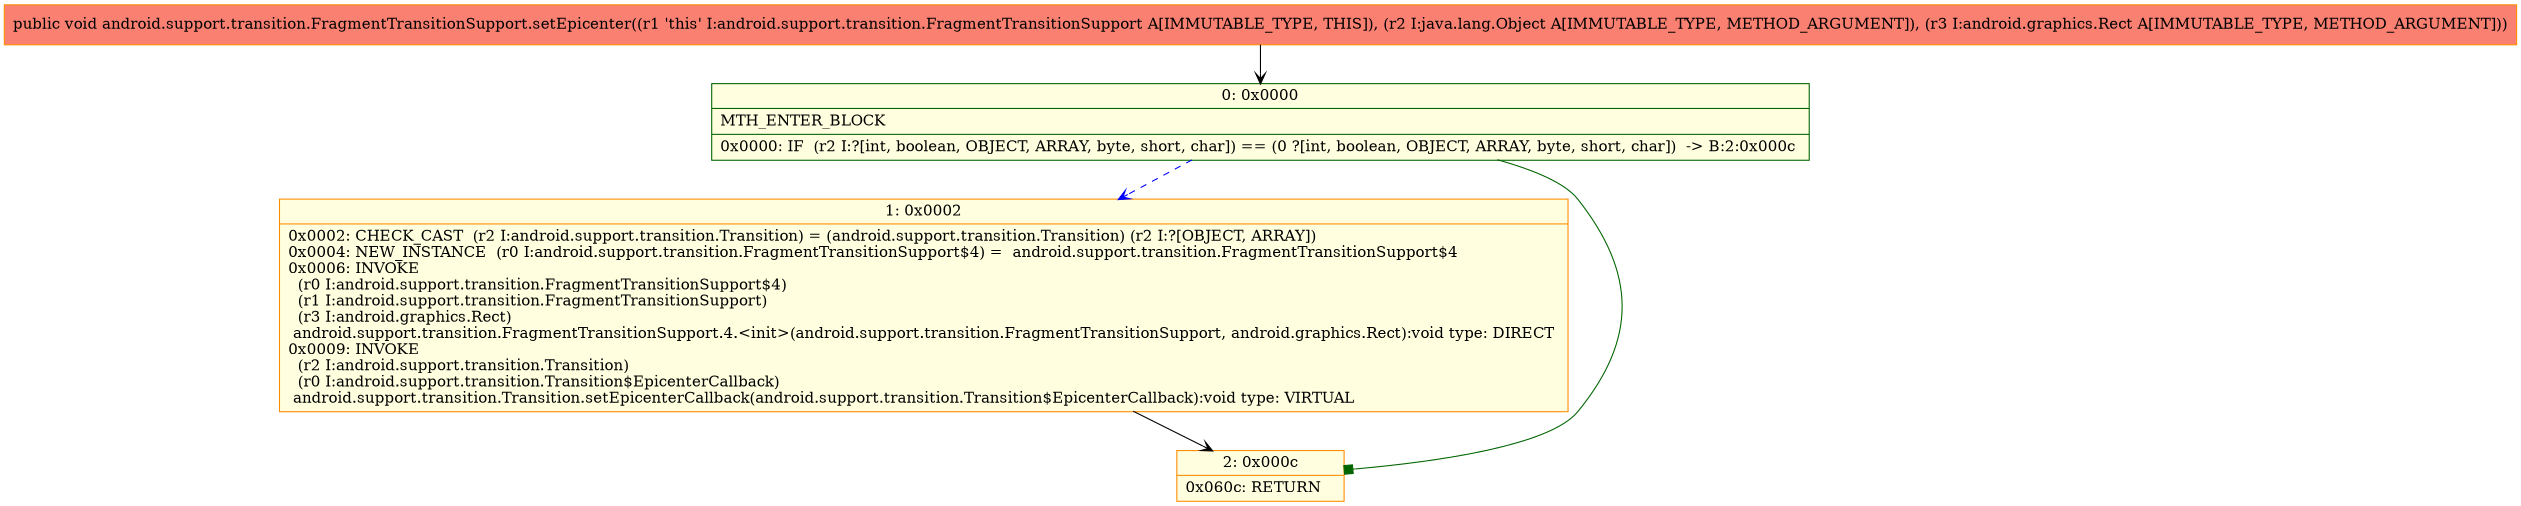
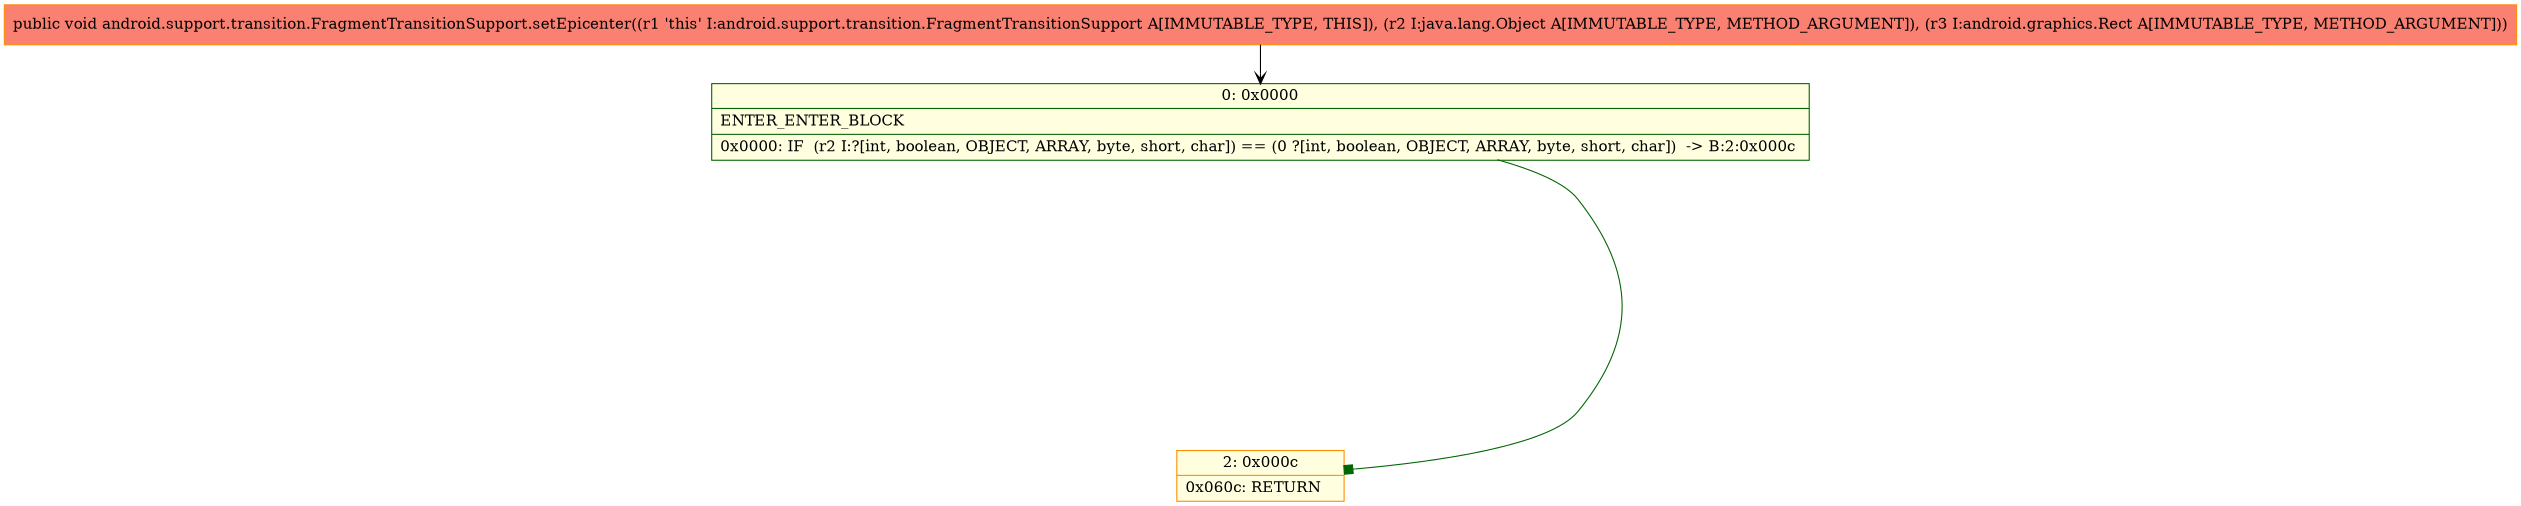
  digraph {
    node [color=darkorange fillcolor=lightyellow shape=record style=filled]
    edge [arrowhead=vee color=black]
-   n1 [color=darkgreen label="{0\:\ 0x0000|MTH_ENTER_BLOCK\l|0x0000: IF  (r2 I:?[int, boolean, OBJECT, ARRAY, byte, short, char]) == (0 ?[int, boolean, OBJECT, ARRAY, byte, short, char])  \-\> B:2:0x000c \l}"]
-   n2 [label="{1\:\ 0x0002|0x0002: CHECK_CAST  (r2 I:android.support.transition.Transition) = (android.support.transition.Transition) (r2 I:?[OBJECT, ARRAY]) \l0x0004: NEW_INSTANCE  (r0 I:android.support.transition.FragmentTransitionSupport$4) =  android.support.transition.FragmentTransitionSupport$4 \l0x0006: INVOKE  \l  (r0 I:android.support.transition.FragmentTransitionSupport$4)\l  (r1 I:android.support.transition.FragmentTransitionSupport)\l  (r3 I:android.graphics.Rect)\l android.support.transition.FragmentTransitionSupport.4.\<init\>(android.support.transition.FragmentTransitionSupport, android.graphics.Rect):void type: DIRECT \l0x0009: INVOKE  \l  (r2 I:android.support.transition.Transition)\l  (r0 I:android.support.transition.Transition$EpicenterCallback)\l android.support.transition.Transition.setEpicenterCallback(android.support.transition.Transition$EpicenterCallback):void type: VIRTUAL \l}"]
+   n1 [color=darkgreen label="{0\:\ 0x0000|ENTER_ENTER_BLOCK\l|0x0000: IF  (r2 I:?[int, boolean, OBJECT, ARRAY, byte, short, char]) == (0 ?[int, boolean, OBJECT, ARRAY, byte, short, char])  \-\> B:2:0x000c \l}"]
    n3 [label="{2\:\ 0x000c|0x060c: RETURN   \l}"]
    n4 [fillcolor=salmon label="{public void android.support.transition.FragmentTransitionSupport.setEpicenter((r1 'this' I:android.support.transition.FragmentTransitionSupport A[IMMUTABLE_TYPE, THIS]), (r2 I:java.lang.Object A[IMMUTABLE_TYPE, METHOD_ARGUMENT]), (r3 I:android.graphics.Rect A[IMMUTABLE_TYPE, METHOD_ARGUMENT])) }"]
-   n1 -> n2 [color=blue style=dashed]
    n1 -> n3 [arrowhead=box color=darkgreen]
-   n2 -> n3
    n4 -> n1
  }
